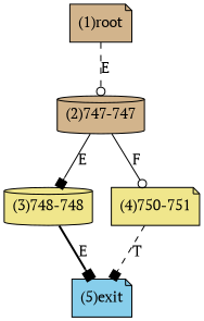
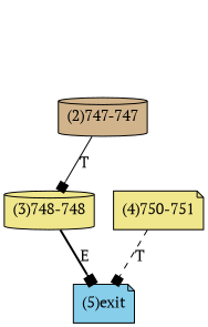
  digraph {
    fontname="PT Serif"
    node [fillcolor=tan fontname="PT Serif" shape=note style=filled]
    edge [arrowhead=box fontname="PT Serif" style=dashed]
-   n1 [label="(1)root"]
    n2 [label="(2)747-747" shape=cylinder]
    n3 [fillcolor=khaki label="(3)748-748" shape=cylinder]
    n4 [fillcolor=khaki label="(4)750-751"]
    n5 [fillcolor=skyblue label="(5)exit"]
-   n1 -> n2 [arrowhead=odot label=E]
-   n2 -> n3 [label=E style=solid]
-   n2 -> n4 [arrowhead=odot label=F style=solid]
+   n2 -> n3 [label=T style=solid]
    n3 -> n5 [label=E style=bold]
    n4 -> n5 [label=T]
  }
